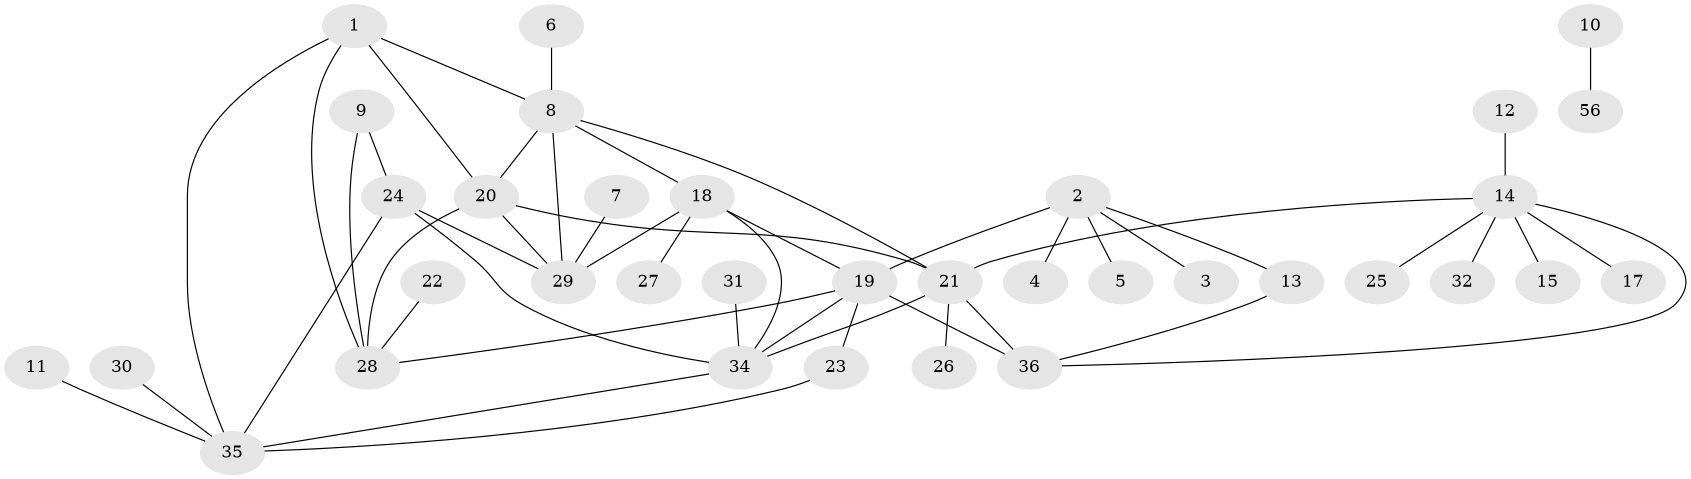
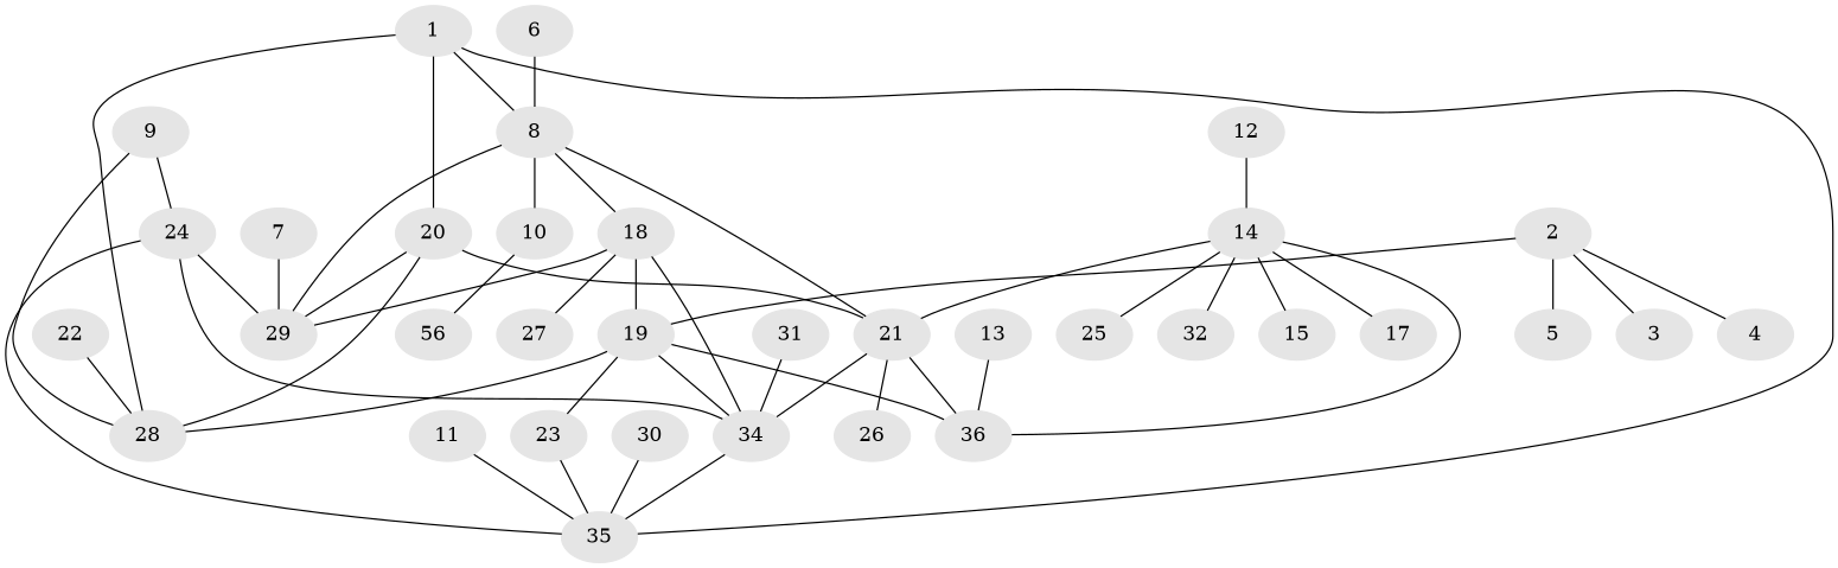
  graph {
    node [color=gray90 style=filled]
    edge [weight=1.0]
    1
    8
    20
    28
    35
    29
    10
    18
    21
    2
    3
    4
    5
    13
    19
    36
    34
    23
    6
    7
    n21 [label=56]
    27
    26
    9
    24
    11
    12
    14
    15
    17
    25
    32
    22
    30
    31
    1 -- 8
    1 -- 20
    1 -- 28
    1 -- 35
    8 -- 29
-   8 -- 20
+   8 -- 10
    8 -- 18
    8 -- 21
    20 -- 28
    20 -- 29
    20 -- 21
    10 -- n21
    18 -- 29
    18 -- 19
    18 -- 34
    18 -- 27
    21 -- 36
    21 -- 34
    21 -- 26
    2 -- 3
    2 -- 4
    2 -- 5
-   2 -- 13
    2 -- 19 [weight=2.0]
    13 -- 36
    19 -- 28
    19 -- 36 [weight=2.0]
    19 -- 34
    19 -- 23
    34 -- 35
    23 -- 35
    6 -- 8
    7 -- 29
    9 -- 28
    9 -- 24
    24 -- 35
    24 -- 29
    24 -- 34
    11 -- 35
    12 -- 14
    14 -- 21
    14 -- 36
    14 -- 15
    14 -- 17
    14 -- 25
    14 -- 32
    22 -- 28
    30 -- 35
    31 -- 34
  }
